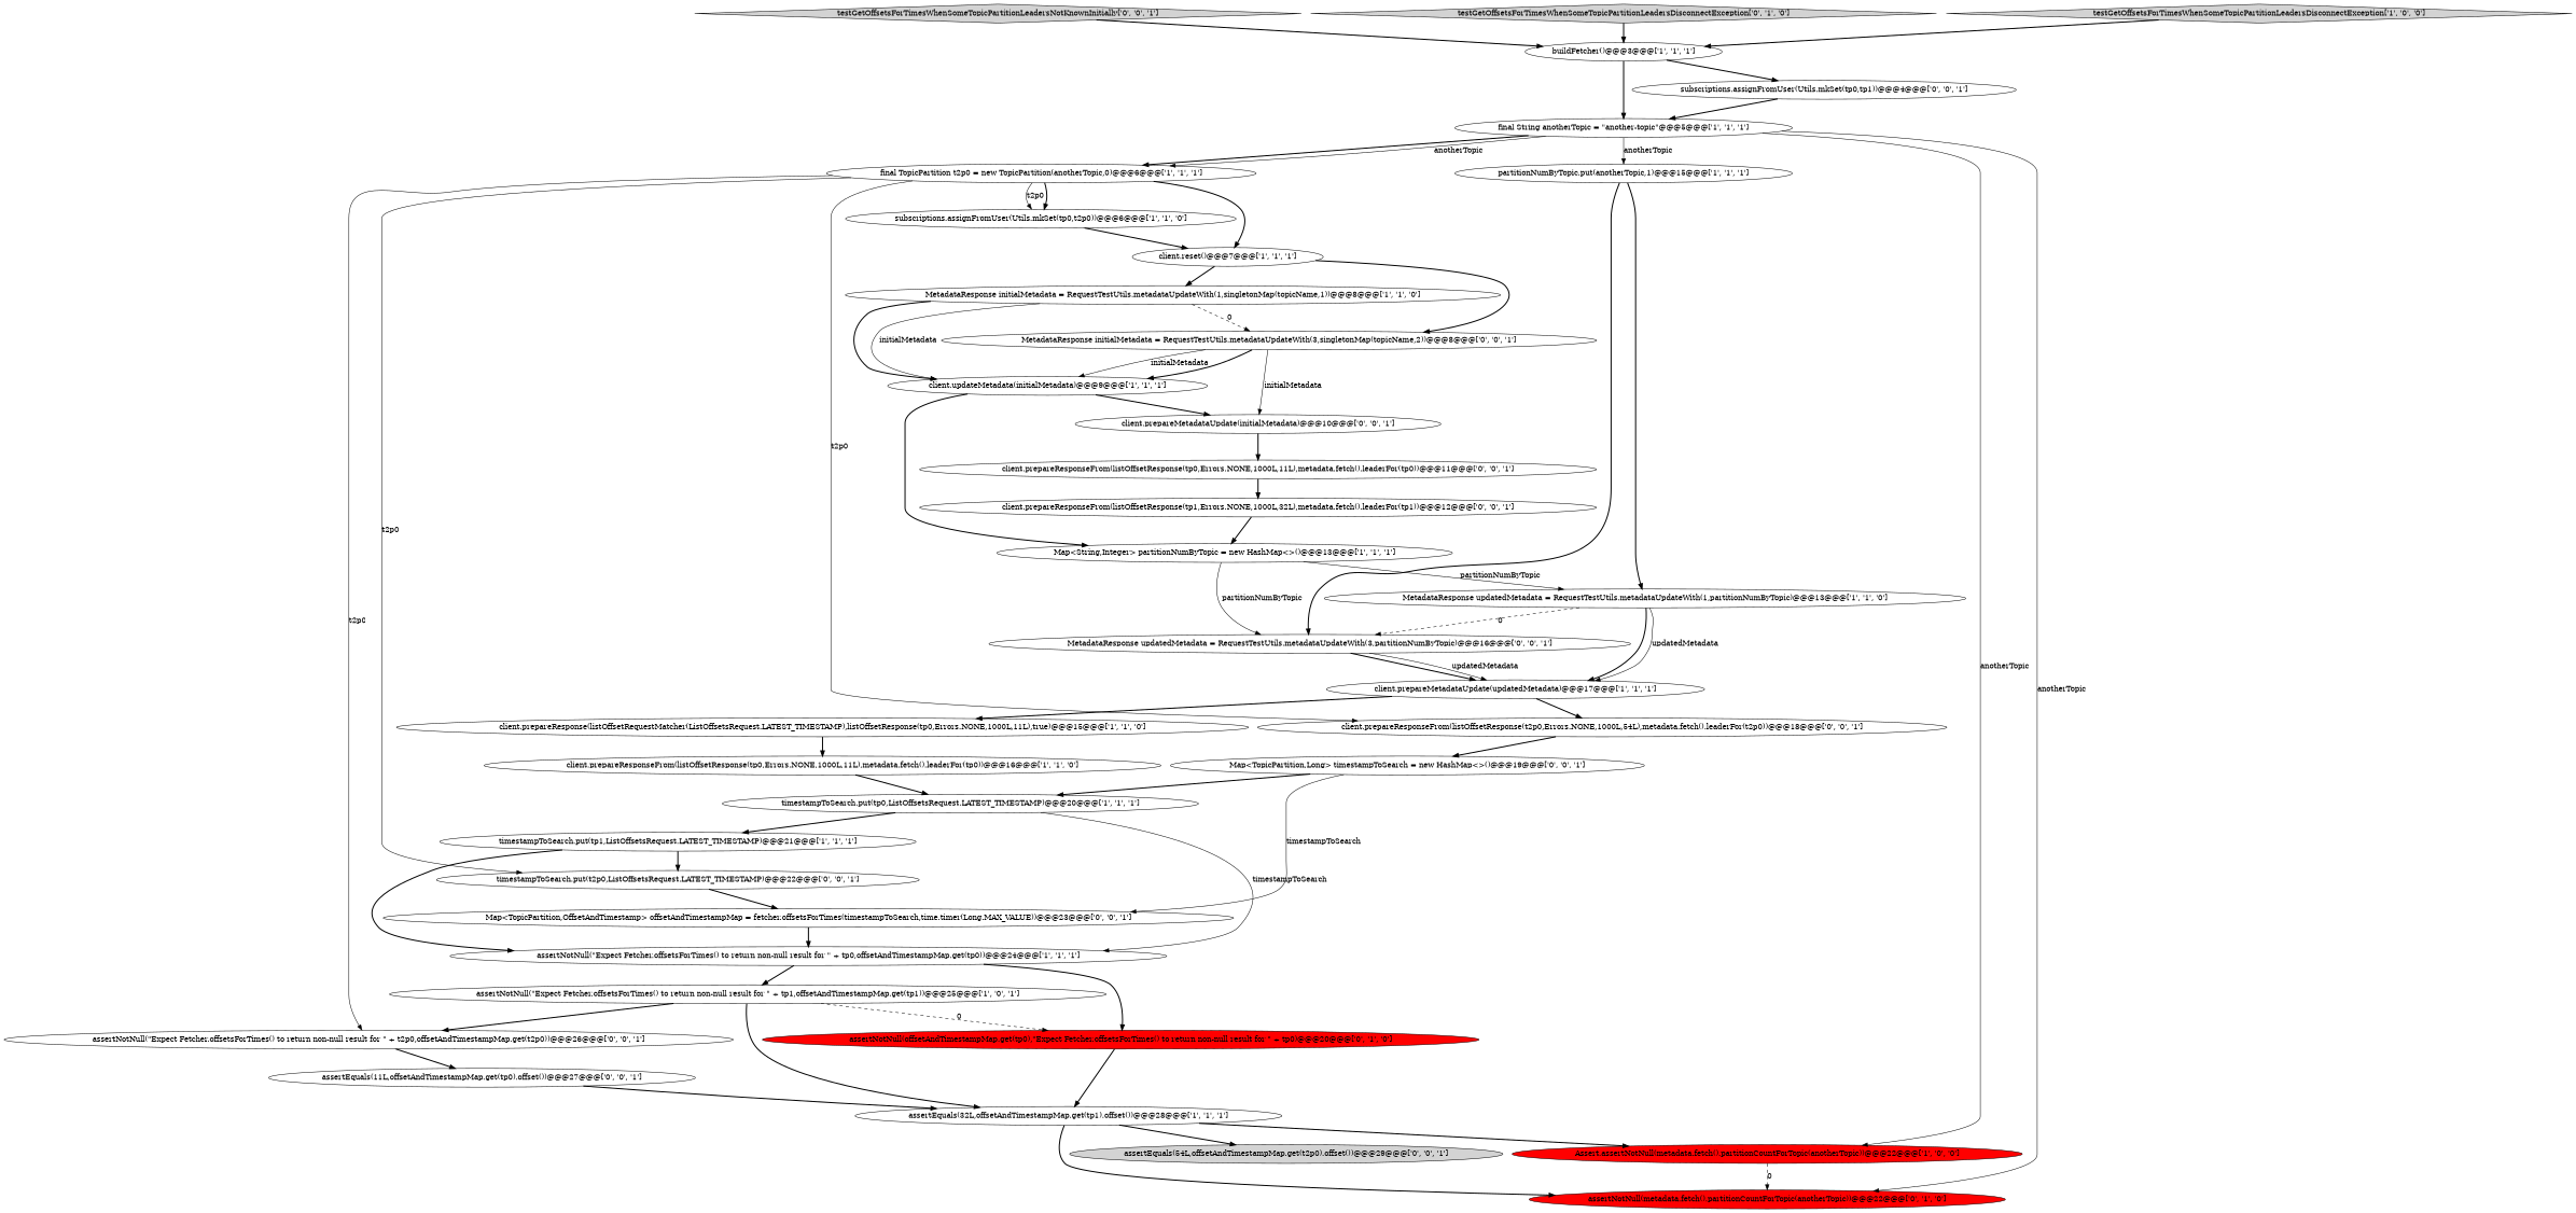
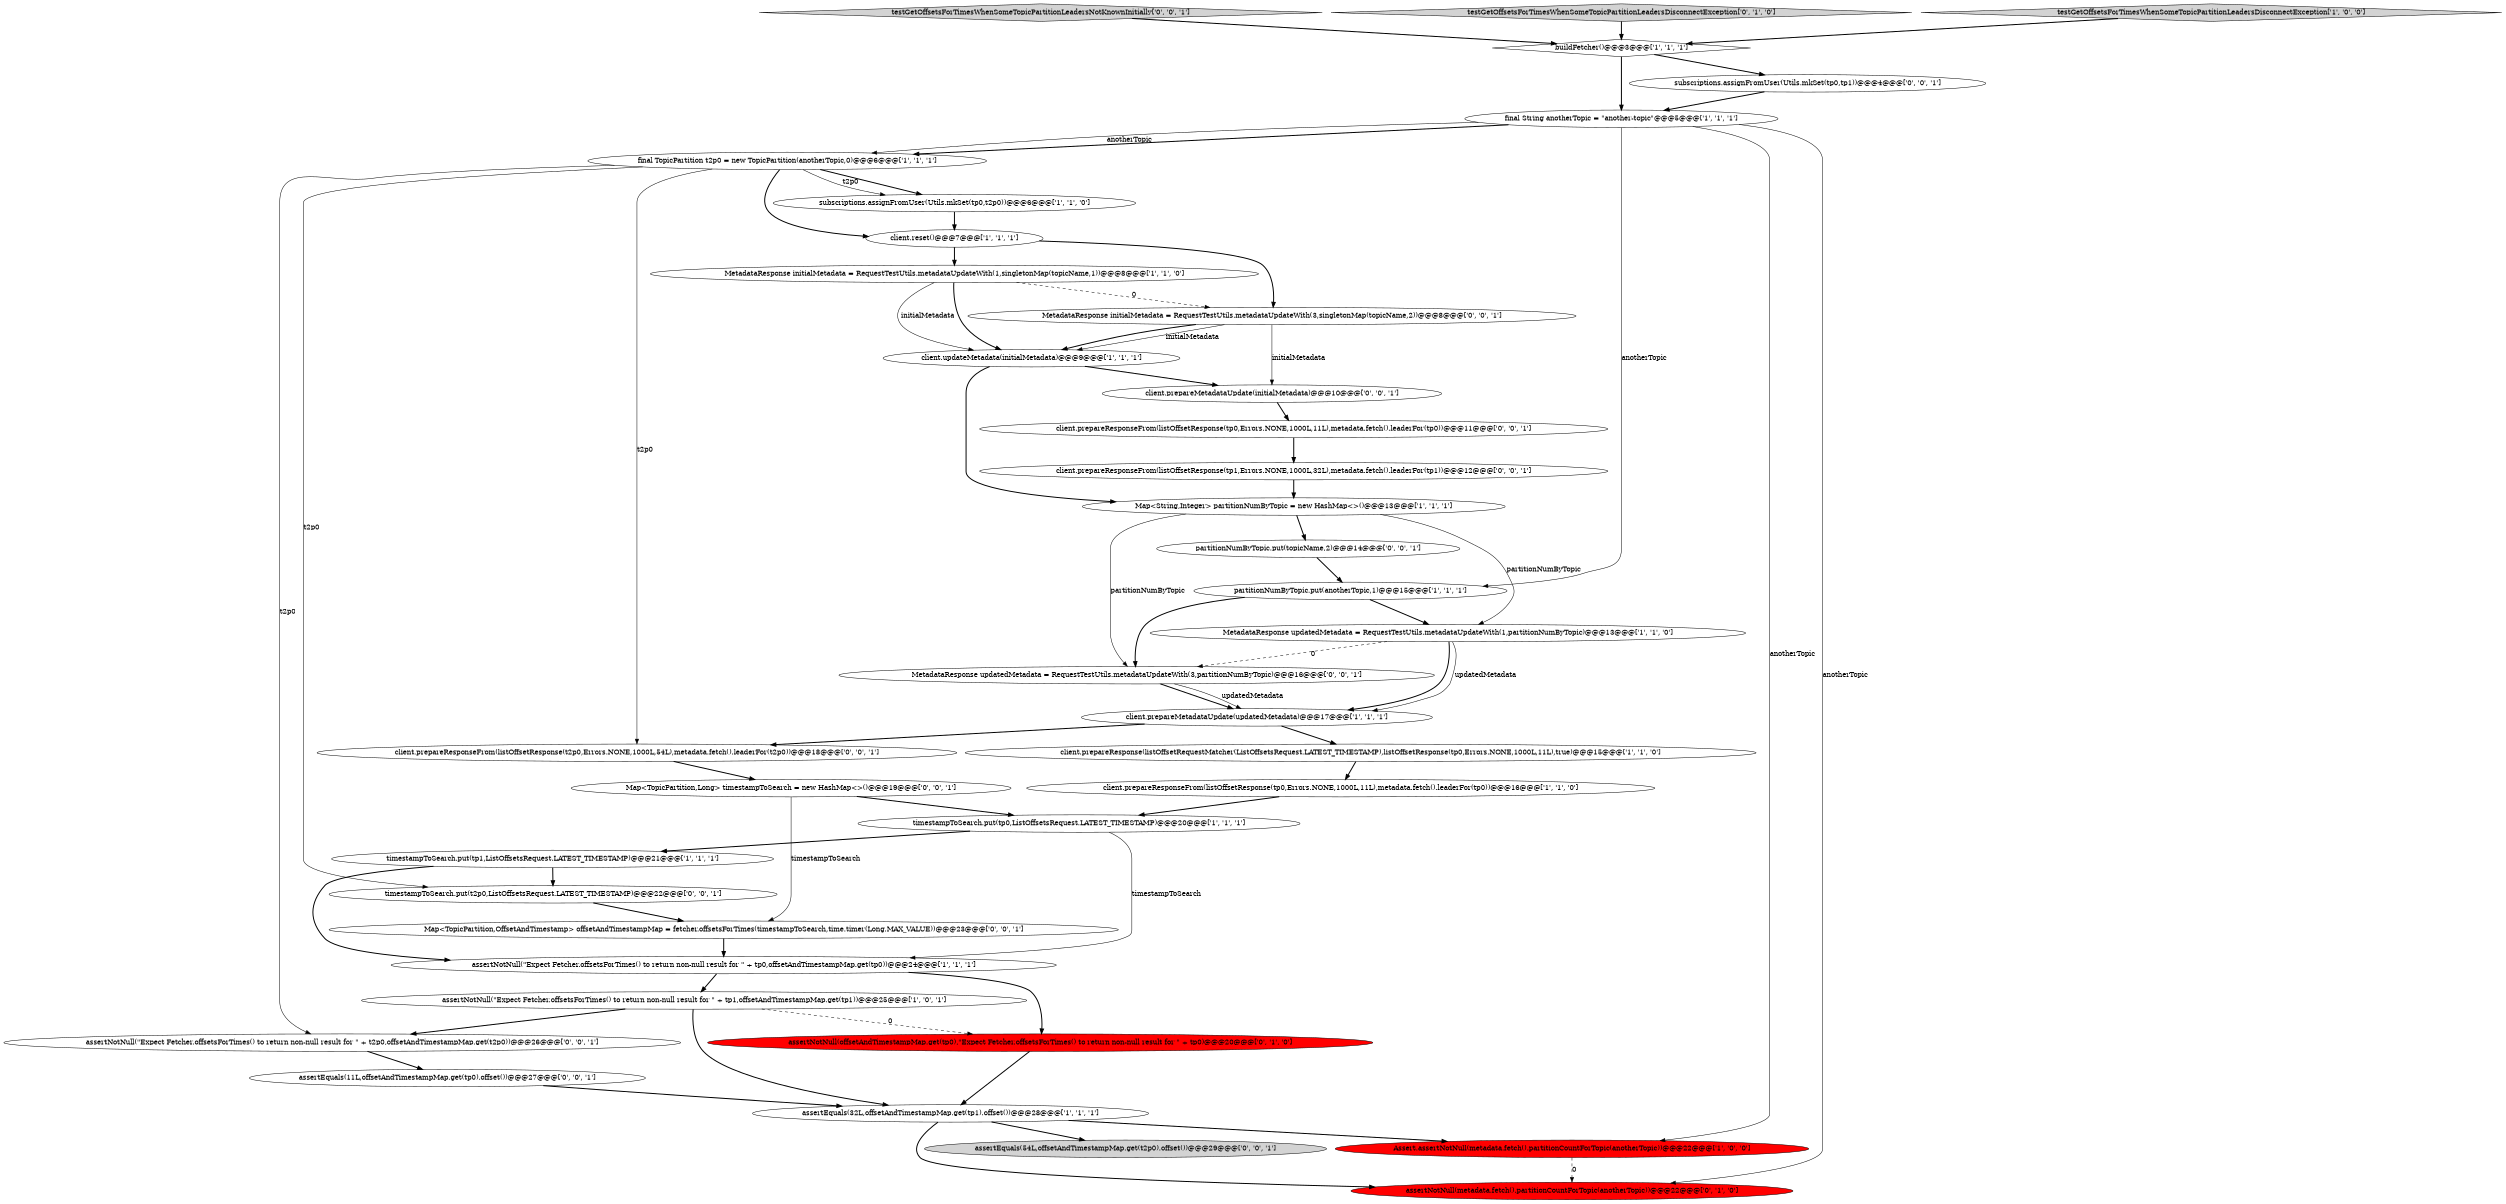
  digraph {
    node [fillcolor=white shape=ellipse style=filled]
    edge [style=bold]
    n1 [label="partitionNumByTopic.put(anotherTopic,1)@@@15@@@['1', '1', '1']"]
    n2 [label="MetadataResponse updatedMetadata = RequestTestUtils.metadataUpdateWith(1,partitionNumByTopic)@@@13@@@['1', '1', '0']"]
    n3 [label="MetadataResponse updatedMetadata = RequestTestUtils.metadataUpdateWith(3,partitionNumByTopic)@@@16@@@['0', '0', '1']"]
    n4 [label="client.prepareMetadataUpdate(updatedMetadata)@@@17@@@['1', '1', '1']"]
    n5 [label="MetadataResponse initialMetadata = RequestTestUtils.metadataUpdateWith(1,singletonMap(topicName,1))@@@8@@@['1', '1', '0']"]
    n6 [label="client.updateMetadata(initialMetadata)@@@9@@@['1', '1', '1']"]
    n7 [label="MetadataResponse initialMetadata = RequestTestUtils.metadataUpdateWith(3,singletonMap(topicName,2))@@@8@@@['0', '0', '1']"]
    n8 [label="client.prepareMetadataUpdate(initialMetadata)@@@10@@@['0', '0', '1']"]
    n9 [label="Map<String,Integer> partitionNumByTopic = new HashMap<>()@@@13@@@['1', '1', '1']"]
    n10 [label="client.prepareResponseFrom(listOffsetResponse(tp0,Errors.NONE,1000L,11L),metadata.fetch().leaderFor(tp0))@@@11@@@['0', '0', '1']"]
    n11 [label="client.prepareResponseFrom(listOffsetResponse(tp1,Errors.NONE,1000L,32L),metadata.fetch().leaderFor(tp1))@@@12@@@['0', '0', '1']"]
    n12 [label="client.prepareResponseFrom(listOffsetResponse(t2p0,Errors.NONE,1000L,54L),metadata.fetch().leaderFor(t2p0))@@@18@@@['0', '0', '1']"]
    n13 [label="Map<TopicPartition,Long> timestampToSearch = new HashMap<>()@@@19@@@['0', '0', '1']"]
    n14 [label="Map<TopicPartition,OffsetAndTimestamp> offsetAndTimestampMap = fetcher.offsetsForTimes(timestampToSearch,time.timer(Long.MAX_VALUE))@@@23@@@['0', '0', '1']"]
    n15 [label="timestampToSearch.put(tp0,ListOffsetsRequest.LATEST_TIMESTAMP)@@@20@@@['1', '1', '1']"]
    n16 [fillcolor=red label="assertNotNull(metadata.fetch().partitionCountForTopic(anotherTopic))@@@22@@@['0', '1', '0']"]
    n17 [label="assertNotNull(\"Expect Fetcher.offsetsForTimes() to return non-null result for \" + t2p0,offsetAndTimestampMap.get(t2p0))@@@26@@@['0', '0', '1']"]
    n18 [label="assertEquals(11L,offsetAndTimestampMap.get(tp0).offset())@@@27@@@['0', '0', '1']"]
    n19 [label="assertEquals(32L,offsetAndTimestampMap.get(tp1).offset())@@@28@@@['1', '1', '1']"]
    n20 [label="assertNotNull(\"Expect Fetcher.offsetsForTimes() to return non-null result for \" + tp0,offsetAndTimestampMap.get(tp0))@@@24@@@['1', '1', '1']"]
    n21 [label="timestampToSearch.put(tp1,ListOffsetsRequest.LATEST_TIMESTAMP)@@@21@@@['1', '1', '1']"]
    n22 [fillcolor=red label="Assert.assertNotNull(metadata.fetch().partitionCountForTopic(anotherTopic))@@@22@@@['1', '0', '0']"]
    n23 [fillcolor=red label="assertNotNull(offsetAndTimestampMap.get(tp0),\"Expect Fetcher.offsetsForTimes() to return non-null result for \" + tp0)@@@20@@@['0', '1', '0']"]
    n24 [label="assertNotNull(\"Expect Fetcher.offsetsForTimes() to return non-null result for \" + tp1,offsetAndTimestampMap.get(tp1))@@@25@@@['1', '0', '1']"]
-   n26 [label="buildFetcher()@@@3@@@['1', '1', '1']"]
+   n25 [label="partitionNumByTopic.put(topicName,2)@@@14@@@['0', '0', '1']"]
+   n26 [label="buildFetcher()@@@3@@@['1', '1', '1']" shape=diamond]
    n27 [label="subscriptions.assignFromUser(Utils.mkSet(tp0,tp1))@@@4@@@['0', '0', '1']"]
    n28 [label="final String anotherTopic = \"another-topic\"@@@5@@@['1', '1', '1']"]
    n29 [label="final TopicPartition t2p0 = new TopicPartition(anotherTopic,0)@@@6@@@['1', '1', '1']"]
    n30 [label="client.prepareResponse(listOffsetRequestMatcher(ListOffsetsRequest.LATEST_TIMESTAMP),listOffsetResponse(tp0,Errors.NONE,1000L,11L),true)@@@15@@@['1', '1', '0']"]
    n31 [label="client.prepareResponseFrom(listOffsetResponse(tp0,Errors.NONE,1000L,11L),metadata.fetch().leaderFor(tp0))@@@16@@@['1', '1', '0']"]
    n32 [label="subscriptions.assignFromUser(Utils.mkSet(tp0,t2p0))@@@6@@@['1', '1', '0']"]
    n33 [label="client.reset()@@@7@@@['1', '1', '1']"]
    n34 [fillcolor=lightgray label="testGetOffsetsForTimesWhenSomeTopicPartitionLeadersNotKnownInitially['0', '0', '1']" shape=diamond]
    n35 [fillcolor=lightgray label="assertEquals(54L,offsetAndTimestampMap.get(t2p0).offset())@@@29@@@['0', '0', '1']"]
    n36 [label="timestampToSearch.put(t2p0,ListOffsetsRequest.LATEST_TIMESTAMP)@@@22@@@['0', '0', '1']"]
    n37 [fillcolor=lightgray label="testGetOffsetsForTimesWhenSomeTopicPartitionLeadersDisconnectException['0', '1', '0']" shape=diamond]
    n38 [fillcolor=lightgray label="testGetOffsetsForTimesWhenSomeTopicPartitionLeadersDisconnectException['1', '0', '0']" shape=diamond]
    n1 -> n2
    n1 -> n3
    n2 -> n3 [label=0 style=dashed]
    n2 -> n4
    n2 -> n4 [label=updatedMetadata style=solid]
    n3 -> n4
    n3 -> n4 [label=updatedMetadata style=solid]
    n4 -> n12
    n4 -> n30
    n5 -> n6
    n5 -> n6 [label=initialMetadata style=solid]
    n5 -> n7 [label=0 style=dashed]
    n6 -> n8
    n6 -> n9
    n7 -> n6 [label=initialMetadata style=solid]
    n7 -> n6
    n7 -> n8 [label=initialMetadata style=solid]
    n8 -> n10
    n9 -> n2 [label=partitionNumByTopic style=solid]
    n9 -> n3 [label=partitionNumByTopic style=solid]
+   n9 -> n25
    n10 -> n11
    n11 -> n9
    n12 -> n13
    n13 -> n14 [label=timestampToSearch style=solid]
    n13 -> n15
    n14 -> n20
    n15 -> n20 [label=timestampToSearch style=solid]
    n15 -> n21
    n17 -> n18
    n18 -> n19
    n19 -> n16
    n19 -> n22
    n19 -> n35
    n20 -> n23
    n20 -> n24
    n21 -> n20
    n21 -> n36
    n22 -> n16 [label=0 style=dashed]
    n23 -> n19
    n24 -> n17
    n24 -> n19
    n24 -> n23 [label=0 style=dashed]
+   n25 -> n1
    n26 -> n27
    n26 -> n28
    n27 -> n28
    n28 -> n1 [label=anotherTopic style=solid]
    n28 -> n16 [label=anotherTopic style=solid]
    n28 -> n22 [label=anotherTopic style=solid]
    n28 -> n29
    n28 -> n29 [label=anotherTopic style=solid]
    n29 -> n12 [label=t2p0 style=solid]
    n29 -> n17 [label=t2p0 style=solid]
    n29 -> n32
    n29 -> n32 [label=t2p0 style=solid]
    n29 -> n33
    n29 -> n36 [label=t2p0 style=solid]
    n30 -> n31
    n31 -> n15
    n32 -> n33
    n33 -> n5
    n33 -> n7
    n34 -> n26
    n36 -> n14
    n37 -> n26
    n38 -> n26
  }
